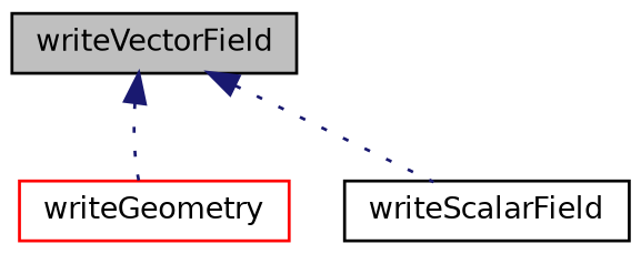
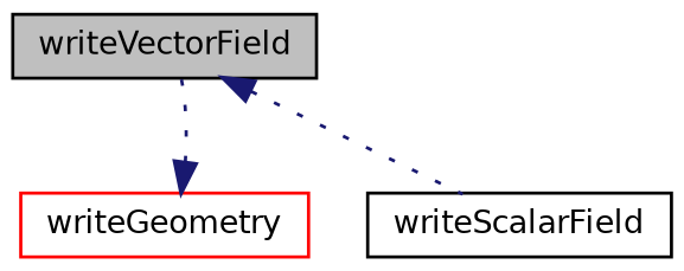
  digraph {
    rankdir=TB
    node [color=black fontname=Helvetica fontsize=10 shape=record]
    edge [color=midnightblue dir=back fontname=Helvetica fontsize=10 labelfontname=Helvetica labelfontsize=10 style=dotted]
    n1 [fillcolor=grey75 fontcolor=black height=0.2 label=writeVectorField style=filled width=0.4]
    n2 [color=red height=0.2 label=writeGeometry width=0.4]
    n3 [height=0.2 label=writeScalarField width=0.4]
-   n1 -> n2
+   n2 -> n1
    n1 -> n3
  }
